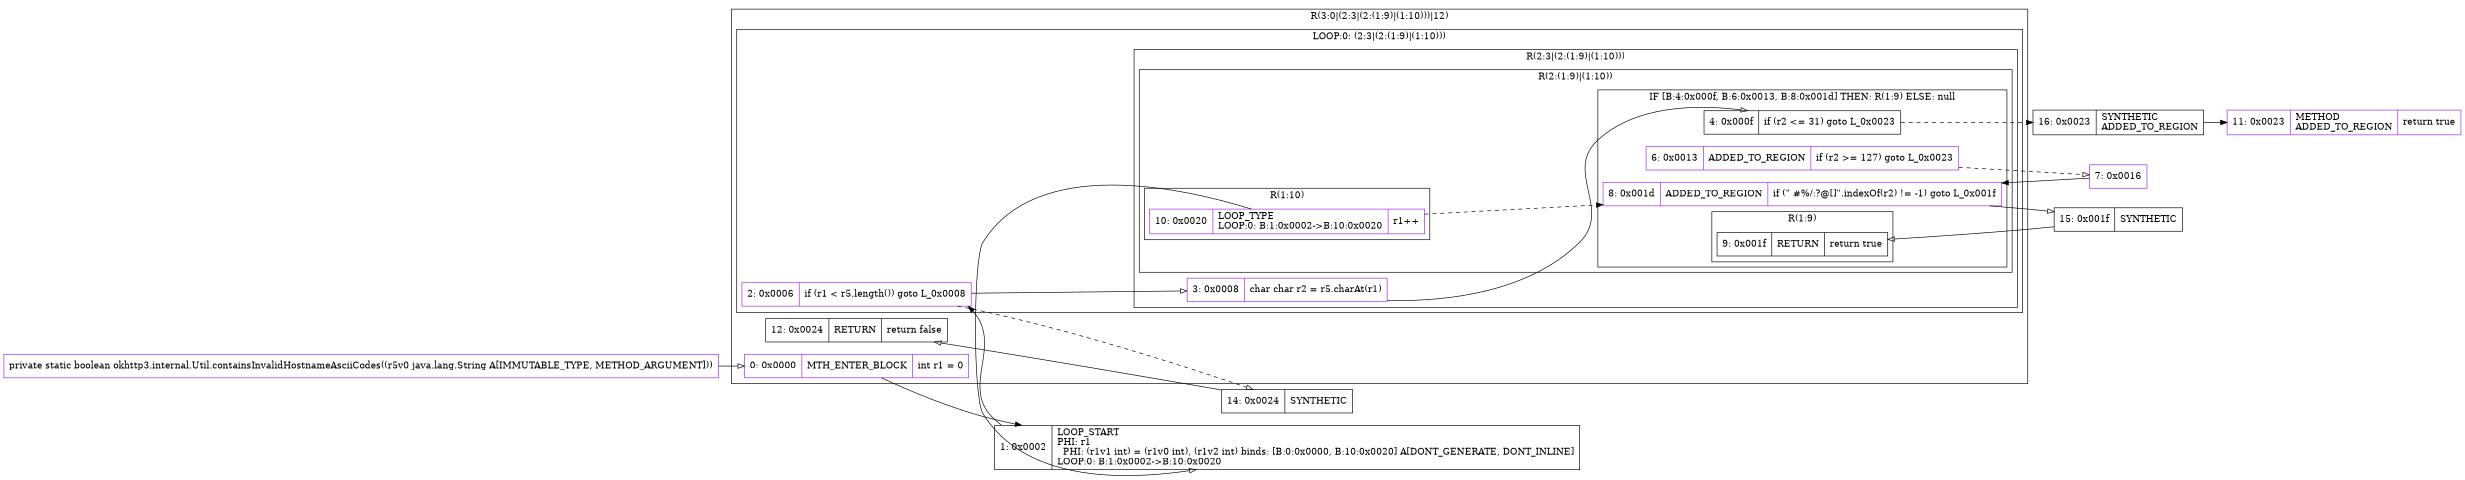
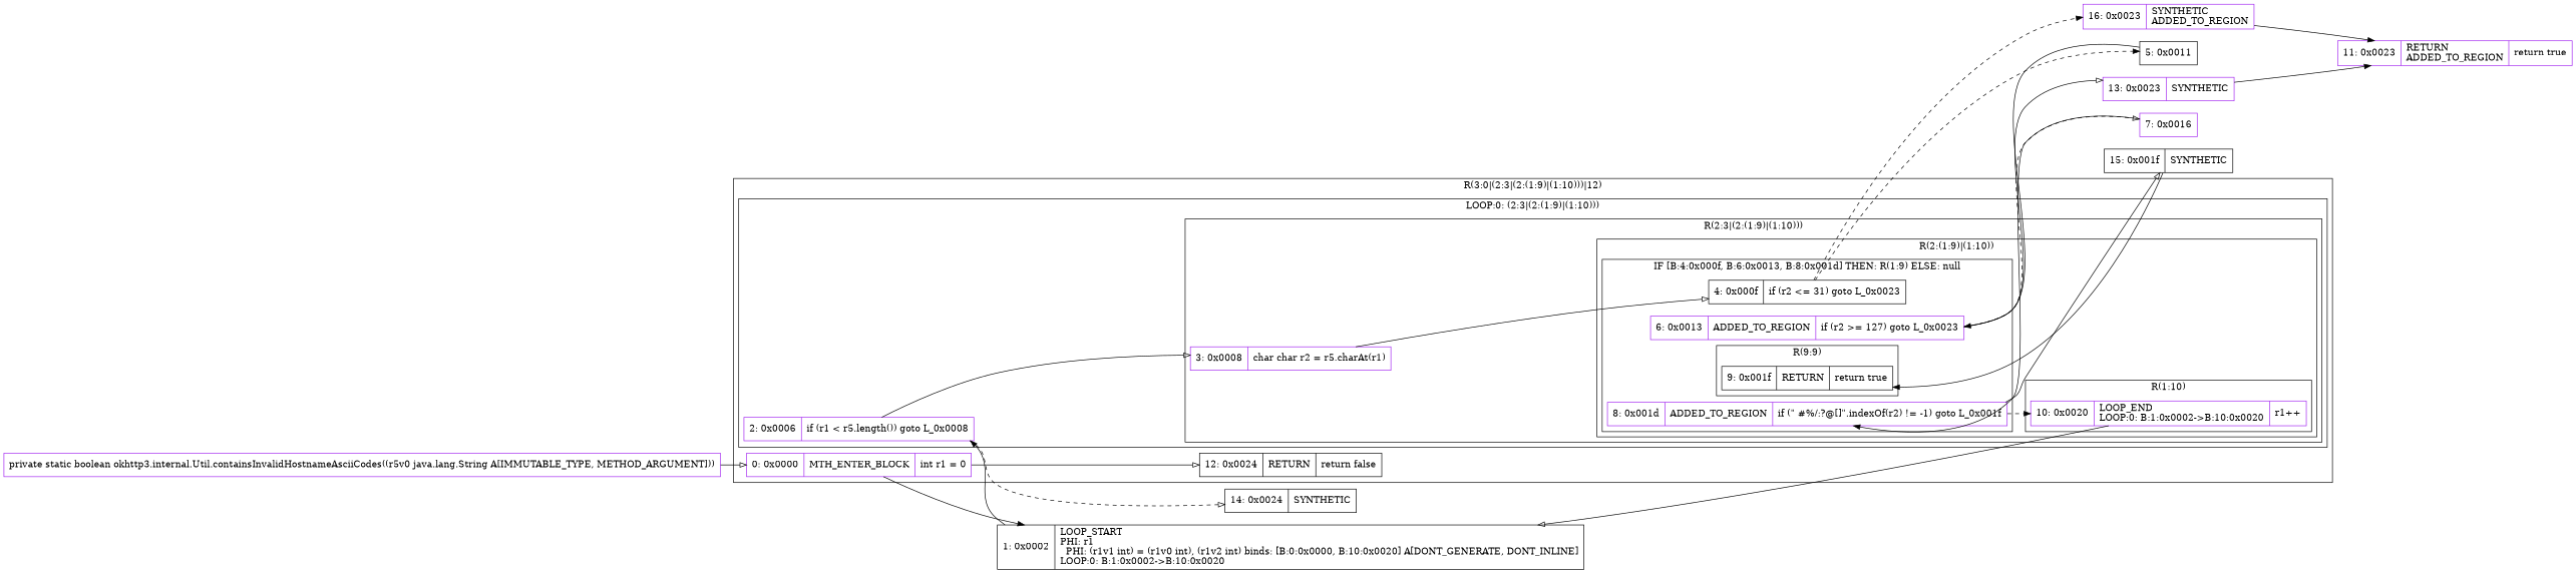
  digraph {
    rankdir=LR
    node [color=purple shape=record]
    edge [arrowhead=onormal]
    n1 [color=black label="{9\:\ 0x001f|RETURN\l|return true\l}"]
    n2 [color=black label="{4\:\ 0x000f|if (r2 \<= 31) goto L_0x0023\l}"]
    n3 [label="{6\:\ 0x0013|ADDED_TO_REGION\l|if (r2 \>= 127) goto L_0x0023\l}"]
    n4 [label="{8\:\ 0x001d|ADDED_TO_REGION\l|if (\" #%\/:?@[]\".indexOf(r2) != \-1) goto L_0x001f\l}"]
-   n5 [label="{10\:\ 0x0020|LOOP_TYPE\lLOOP:0: B:1:0x0002\-\>B:10:0x0020\l|r1++\l}"]
+   n5 [label="{10\:\ 0x0020|LOOP_END\lLOOP:0: B:1:0x0002\-\>B:10:0x0020\l|r1++\l}"]
    n6 [label="{3\:\ 0x0008|char char r2 = r5.charAt(r1)\l}"]
    n7 [label="{2\:\ 0x0006|if (r1 \< r5.length()) goto L_0x0008\l}"]
    n8 [label="{0\:\ 0x0000|MTH_ENTER_BLOCK\l|int r1 = 0\l}"]
    n9 [color=black label="{12\:\ 0x0024|RETURN\l|return false\l}"]
-   n11 [color=black label="{16\:\ 0x0023|SYNTHETIC\lADDED_TO_REGION\l}"]
+   n10 [color=black label="{5\:\ 0x0011}"]
+   n11 [label="{16\:\ 0x0023|SYNTHETIC\lADDED_TO_REGION\l}"]
    n12 [label="{7\:\ 0x0016}"]
+   n13 [label="{13\:\ 0x0023|SYNTHETIC\l}"]
    n14 [color=black label="{15\:\ 0x001f|SYNTHETIC\l}"]
    n15 [color=black label="{1\:\ 0x0002|LOOP_START\lPHI: r1 \l  PHI: (r1v1 int) = (r1v0 int), (r1v2 int) binds: [B:0:0x0000, B:10:0x0020] A[DONT_GENERATE, DONT_INLINE]\lLOOP:0: B:1:0x0002\-\>B:10:0x0020\l}"]
    n16 [color=black label="{14\:\ 0x0024|SYNTHETIC\l}"]
-   n17 [label="{11\:\ 0x0023|METHOD\lADDED_TO_REGION\l|return true\l}"]
+   n17 [label="{11\:\ 0x0023|RETURN\lADDED_TO_REGION\l|return true\l}"]
    n18 [label="{private static boolean okhttp3.internal.Util.containsInvalidHostnameAsciiCodes((r5v0 java.lang.String A[IMMUTABLE_TYPE, METHOD_ARGUMENT])) }"]
    subgraph cluster_1 {
      label="R(3:0|(2:3|(2:(1:9)|(1:10)))|12)"
      n8
      n9
      subgraph cluster_2 {
        label="LOOP:0: (2:3|(2:(1:9)|(1:10)))"
        n7
        subgraph cluster_3 {
          label="R(2:3|(2:(1:9)|(1:10)))"
          n6
          subgraph cluster_4 {
            label="R(2:(1:9)|(1:10))"
            subgraph cluster_5 {
              label="IF [B:4:0x000f, B:6:0x0013, B:8:0x001d] THEN: R(1:9) ELSE: null"
              n2
              n3
              n4
              subgraph cluster_6 {
-               label="R(1:9)"
+               label="R(9:9)"
                n1
              }
            }
            subgraph cluster_7 {
              label="R(1:10)"
              n5
            }
          }
        }
      }
    }
+   n2 -> n10 [arrowhead=normal style=dashed]
    n2 -> n11 [arrowhead=normal style=dashed]
    n3 -> n12 [style=dashed]
-   n5 -> n4 [arrowhead=normal style=dashed]
+   n3 -> n13
+   n4 -> n5 [arrowhead=normal style=dashed]
    n4 -> n14
    n5 -> n15
    n6 -> n2
    n7 -> n6
    n7 -> n16 [style=dashed]
    n8 -> n15 [arrowhead=normal]
+   n10 -> n3 [arrowhead=normal]
    n11 -> n17 [arrowhead=normal]
    n12 -> n4 [arrowhead=normal]
-   n14 -> n1
+   n13 -> n17 [arrowhead=normal]
+   n14 -> n1 [arrowhead=normal]
    n15 -> n7 [arrowhead=normal]
-   n16 -> n9
+   n8 -> n9
    n18 -> n8
  }
